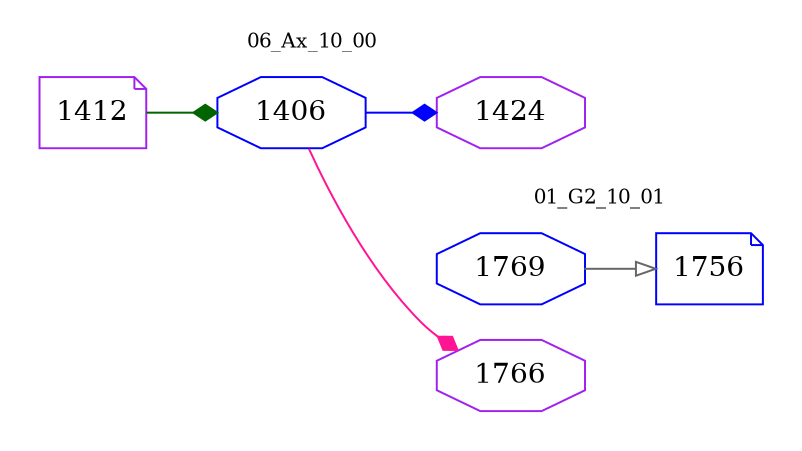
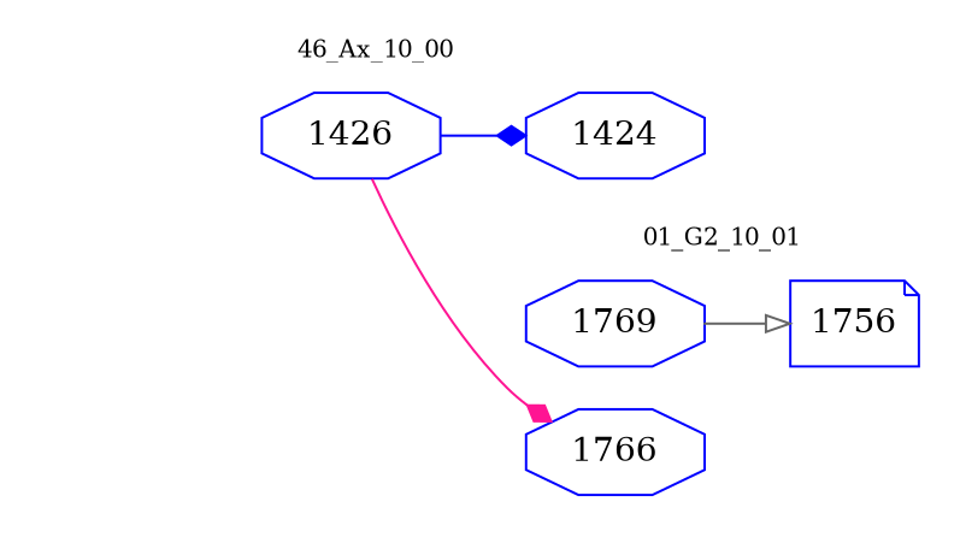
  digraph {
    rankdir=LR
    node [color=blue shape=octagon]
    edge [arrowhead=diamond]
-   n1 [color=purple label=1412 shape=note]
-   n2 [label=1406]
-   n3 [color=purple label=1424]
+   n2 [label=1426]
+   n3 [label=1424]
    n4 [label=1769]
    n5 [label=1756 shape=note]
-   n6 [color=purple label=1766]
+   n6 [label=1766]
    subgraph cluster_1 {
      color=white
      fontsize=10
-     label="06_Ax_10_00"
-     n1
+     label="46_Ax_10_00"
      n2
      n3
    }
    subgraph cluster_2 {
      color=white
      fontsize=10
      label="01_G2_10_01"
      n4
      n5
      n6
    }
-   n1 -> n2 [color=darkgreen]
    n2 -> n3 [color=blue]
    n2 -> n6 [color=deeppink]
    n4 -> n5 [arrowhead=onormal color=gray40]
  }
